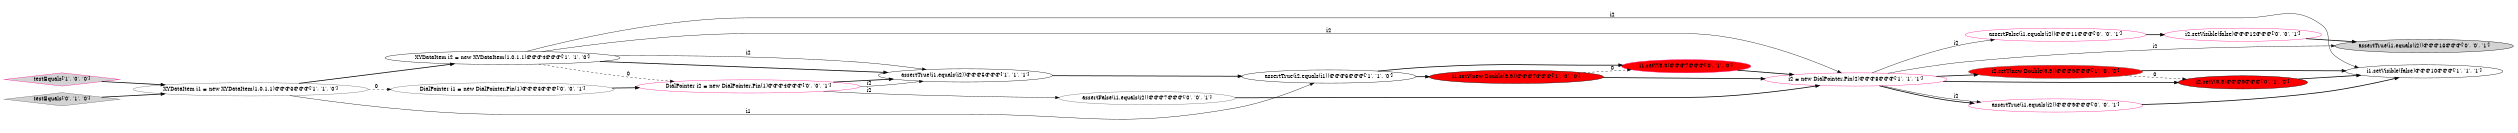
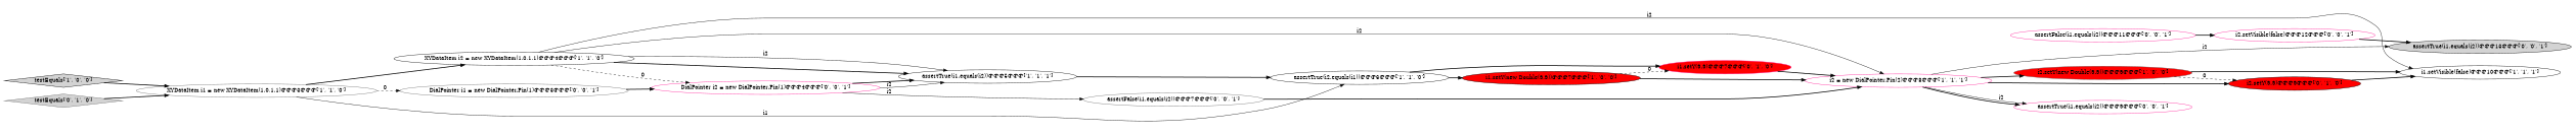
  digraph {
    rankdir=LR
    node [color=black fillcolor=white shape=ellipse style=filled]
    edge [style=bold]
    n1 [color=deeppink label="assertTrue(i1.equals(i2))@@@9@@@['0', '0', '1']"]
    n2 [label="i1.setVisible(false)@@@10@@@['1', '1', '1']"]
    n3 [color=deeppink label="assertFalse(i1.equals(i2))@@@11@@@['0', '0', '1']"]
    n4 [color=deeppink label="i2.setVisible(false)@@@12@@@['0', '0', '1']"]
    n5 [label="XYDataItem i2 = new XYDataItem(1.0,1.1)@@@4@@@['1', '1', '0']"]
    n6 [color=deeppink label="i2 = new DialPointer.Pin(2)@@@8@@@['1', '1', '1']"]
    n7 [color=deeppink label="DialPointer i2 = new DialPointer.Pin(1)@@@4@@@['0', '0', '1']"]
    n8 [label="assertTrue(i1.equals(i2))@@@5@@@['1', '1', '1']"]
    n9 [color=gray40 fillcolor=red label="i2.setY(new Double(9.9))@@@9@@@['1', '0', '0']"]
    n10 [fillcolor=red label="i2.setY(9.9)@@@9@@@['0', '1', '0']"]
    n11 [fillcolor=lightgray label="assertTrue(i1.equals(i2))@@@13@@@['0', '0', '1']"]
    n12 [color=gray40 label="assertFalse(i1.equals(i2))@@@7@@@['0', '0', '1']"]
    n13 [label="assertTrue(i2.equals(i1))@@@6@@@['1', '1', '0']"]
    n14 [color=gray40 label="DialPointer i1 = new DialPointer.Pin(1)@@@3@@@['0', '0', '1']"]
    n15 [fillcolor=red label="i1.setY(new Double(9.9))@@@7@@@['1', '0', '0']"]
    n16 [color=deeppink fillcolor=red label="i1.setY(9.9)@@@7@@@['0', '1', '0']"]
-   n17 [color=deeppink fillcolor=lightgray label="testEquals['1', '0', '0']" shape=diamond]
+   n17 [fillcolor=lightgray label="testEquals['1', '0', '0']" shape=diamond]
    n18 [color=gray40 label="XYDataItem i1 = new XYDataItem(1.0,1.1)@@@3@@@['1', '1', '0']"]
    n19 [color=gray40 fillcolor=lightgray label="testEquals['0', '1', '0']" shape=diamond]
-   n1 -> n2
    n3 -> n4
    n4 -> n11
    n5 -> n2 [label=i2 style=solid]
    n5 -> n6 [label=i2 style=solid]
    n5 -> n7 [label=0 style=dashed]
    n5 -> n8
    n5 -> n8 [label=i2 style=solid]
    n6 -> n1 [label=i2 style=solid]
    n6 -> n1
-   n6 -> n3 [label=i2 style=solid]
    n6 -> n9
    n6 -> n10
    n6 -> n11 [label=i2 style=solid]
    n7 -> n8 [label=i2 style=solid]
    n7 -> n8
    n7 -> n12 [label=i2 style=solid]
    n8 -> n13
    n9 -> n2
    n9 -> n10 [label=0 style=dashed]
    n10 -> n2
    n12 -> n6
    n13 -> n15
    n13 -> n16
    n14 -> n7
    n15 -> n6
    n15 -> n16 [label=0 style=dashed]
    n16 -> n6
    n17 -> n18
    n18 -> n5
    n18 -> n13 [label=i1 style=solid]
    n18 -> n14 [label=0 style=dashed]
    n19 -> n18
  }
